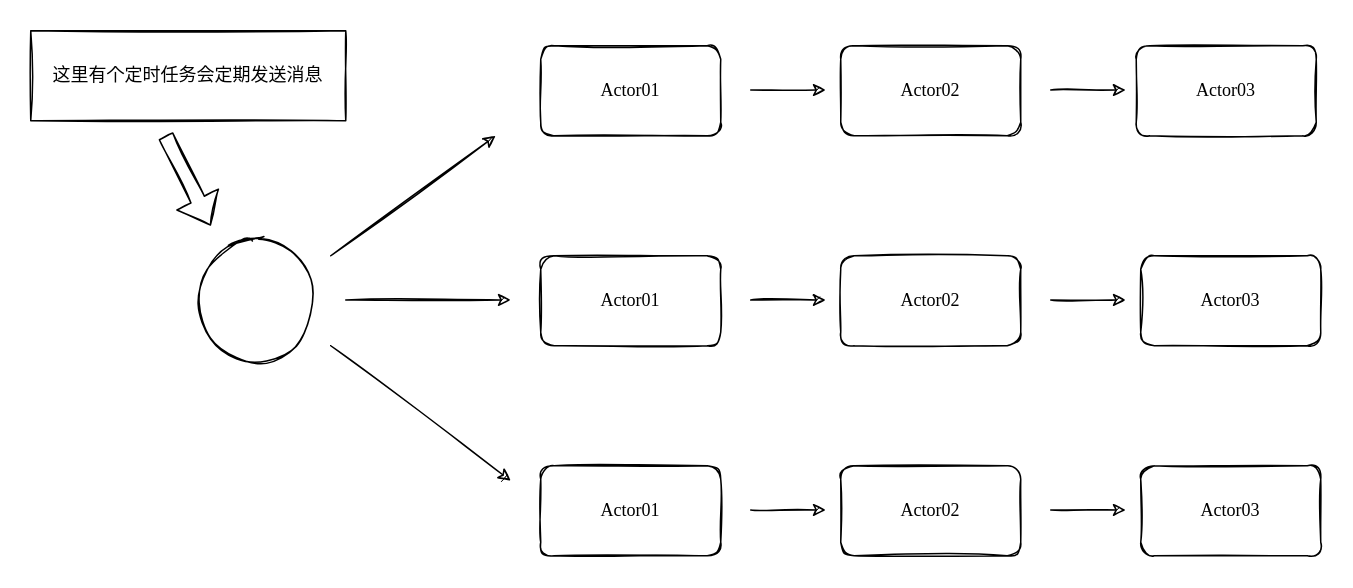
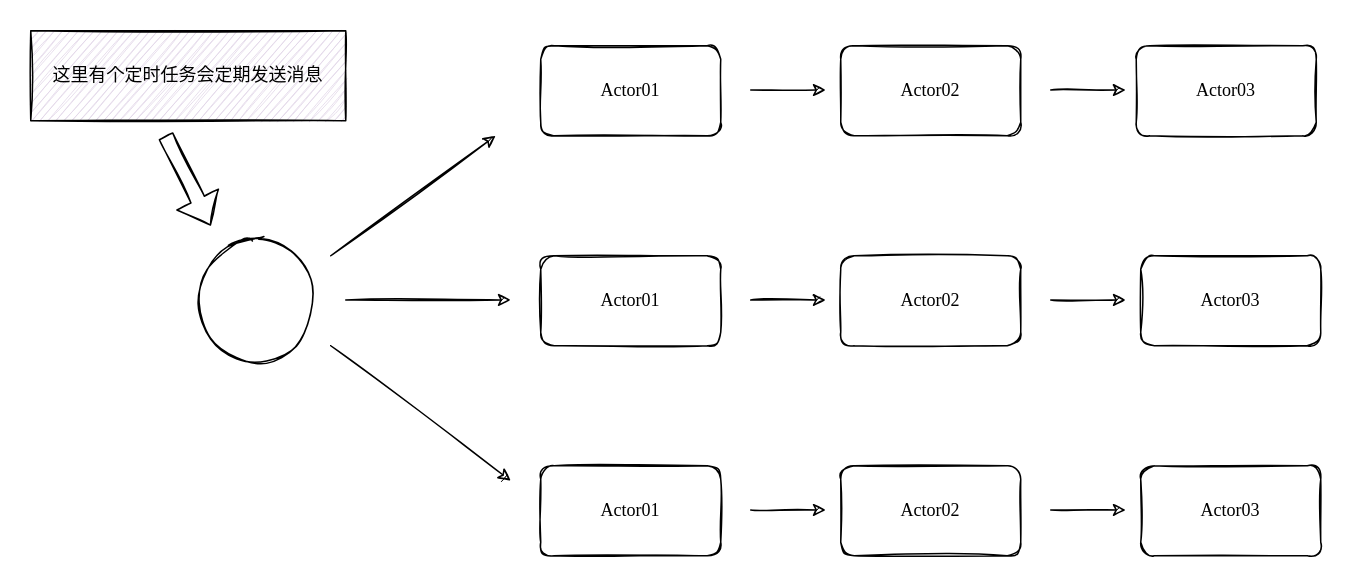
  <mxCell id="0" />
  <mxCell id="1" parent="0" />
  <mxCell id="2" value="" style="ellipse;whiteSpace=wrap;html=1;aspect=fixed;sketch=1;fontFamily=Comic Sans MS;" parent="1" vertex="1"><mxGeometry x="130" y="160" width="80" height="80" as="geometry" /></mxCell>
  <mxCell id="3" value="Actor01" style="rounded=1;whiteSpace=wrap;html=1;sketch=1;fontFamily=Comic Sans MS;" parent="1" vertex="1"><mxGeometry x="360" y="30" width="120" height="60" as="geometry" /></mxCell>
  <mxCell id="4" value="&lt;span&gt;Actor02&lt;/span&gt;" style="rounded=1;whiteSpace=wrap;html=1;sketch=1;fontFamily=Comic Sans MS;" parent="1" vertex="1"><mxGeometry x="560" y="30" width="120" height="60" as="geometry" /></mxCell>
  <mxCell id="5" value="&lt;span&gt;Actor03&lt;/span&gt;" style="rounded=1;whiteSpace=wrap;html=1;sketch=1;fontFamily=Comic Sans MS;" parent="1" vertex="1"><mxGeometry x="757" y="30" width="120" height="60" as="geometry" /></mxCell>
  <mxCell id="6" value="&lt;span&gt;Actor01&lt;/span&gt;" style="rounded=1;whiteSpace=wrap;html=1;sketch=1;fontFamily=Comic Sans MS;" parent="1" vertex="1"><mxGeometry x="360" y="170" width="120" height="60" as="geometry" /></mxCell>
  <mxCell id="7" value="&lt;span&gt;Actor02&lt;/span&gt;" style="rounded=1;whiteSpace=wrap;html=1;sketch=1;fontFamily=Comic Sans MS;" parent="1" vertex="1"><mxGeometry x="560" y="170" width="120" height="60" as="geometry" /></mxCell>
  <mxCell id="8" value="&lt;span&gt;Actor03&lt;/span&gt;" style="rounded=1;whiteSpace=wrap;html=1;sketch=1;fontFamily=Comic Sans MS;" parent="1" vertex="1"><mxGeometry x="760" y="170" width="120" height="60" as="geometry" /></mxCell>
  <mxCell id="9" value="&lt;span&gt;Actor01&lt;/span&gt;" style="rounded=1;whiteSpace=wrap;html=1;sketch=1;fontFamily=Comic Sans MS;" parent="1" vertex="1"><mxGeometry x="360" y="310" width="120" height="60" as="geometry" /></mxCell>
  <mxCell id="10" value="&lt;span&gt;Actor02&lt;/span&gt;" style="rounded=1;whiteSpace=wrap;html=1;sketch=1;fontFamily=Comic Sans MS;" parent="1" vertex="1"><mxGeometry x="560" y="310" width="120" height="60" as="geometry" /></mxCell>
  <mxCell id="11" value="&lt;span&gt;Actor03&lt;/span&gt;" style="rounded=1;whiteSpace=wrap;html=1;sketch=1;fontFamily=Comic Sans MS;" parent="1" vertex="1"><mxGeometry x="760" y="310" width="120" height="60" as="geometry" /></mxCell>
  <mxCell id="12" value="" style="endArrow=classic;html=1;rounded=0;sketch=1;fontFamily=Comic Sans MS;" parent="1" edge="1"><mxGeometry width="50" height="50" relative="1" as="geometry"><mxPoint x="220" y="170" as="sourcePoint" /><mxPoint x="330" y="90" as="targetPoint" /></mxGeometry></mxCell>
  <mxCell id="13" value="" style="endArrow=classic;html=1;rounded=0;sketch=1;fontFamily=Comic Sans MS;" parent="1" edge="1"><mxGeometry width="50" height="50" relative="1" as="geometry"><mxPoint x="230" y="199.5" as="sourcePoint" /><mxPoint x="340" y="199.5" as="targetPoint" /></mxGeometry></mxCell>
  <mxCell id="14" value="" style="endArrow=classic;html=1;rounded=0;sketch=1;fontFamily=Comic Sans MS;" parent="1" edge="1"><mxGeometry width="50" height="50" relative="1" as="geometry"><mxPoint x="220" y="230" as="sourcePoint" /><mxPoint x="340" y="320" as="targetPoint" /></mxGeometry></mxCell>
  <mxCell id="15" value="" style="shape=flexArrow;endArrow=classic;html=1;rounded=0;sketch=1;fontFamily=Comic Sans MS;" parent="1" edge="1"><mxGeometry width="50" height="50" relative="1" as="geometry"><mxPoint x="110" y="90" as="sourcePoint" /><mxPoint x="140" y="150" as="targetPoint" /></mxGeometry></mxCell>
- <mxCell id="16" value="这里有个定时任务会定期发送消息" style="rounded=0;whiteSpace=wrap;html=1;sketch=1;fontFamily=Comic Sans MS;" parent="1" vertex="1"><mxGeometry x="20" y="20" width="210" height="60" as="geometry" /></mxCell>
+ <mxCell id="16" value="这里有个定时任务会定期发送消息" style="rounded=0;whiteSpace=wrap;html=1;sketch=1;fontFamily=Comic Sans MS;fillColor=#e1d5e7;" parent="1" vertex="1"><mxGeometry x="20" y="20" width="210" height="60" as="geometry" /></mxCell>
  <mxCell id="17" value="" style="endArrow=classic;html=1;rounded=0;sketch=1;fontFamily=Comic Sans MS;" parent="1" edge="1"><mxGeometry width="50" height="50" relative="1" as="geometry"><mxPoint x="500" y="59.5" as="sourcePoint" /><mxPoint x="550" y="59.5" as="targetPoint" /></mxGeometry></mxCell>
  <mxCell id="18" value="" style="endArrow=classic;html=1;rounded=0;sketch=1;fontFamily=Comic Sans MS;" parent="1" edge="1"><mxGeometry width="50" height="50" relative="1" as="geometry"><mxPoint x="500" y="199.5" as="sourcePoint" /><mxPoint x="550" y="199.5" as="targetPoint" /></mxGeometry></mxCell>
  <mxCell id="19" value="" style="endArrow=classic;html=1;rounded=0;sketch=1;fontFamily=Comic Sans MS;" parent="1" edge="1"><mxGeometry width="50" height="50" relative="1" as="geometry"><mxPoint x="500" y="339.5" as="sourcePoint" /><mxPoint x="550" y="339.5" as="targetPoint" /></mxGeometry></mxCell>
  <mxCell id="20" value="" style="endArrow=classic;html=1;rounded=0;sketch=1;fontFamily=Comic Sans MS;" parent="1" edge="1"><mxGeometry width="50" height="50" relative="1" as="geometry"><mxPoint x="700" y="59.5" as="sourcePoint" /><mxPoint x="750" y="59.5" as="targetPoint" /></mxGeometry></mxCell>
  <mxCell id="21" value="" style="endArrow=classic;html=1;rounded=0;sketch=1;fontFamily=Comic Sans MS;" parent="1" edge="1"><mxGeometry width="50" height="50" relative="1" as="geometry"><mxPoint x="700" y="199.5" as="sourcePoint" /><mxPoint x="750" y="199.5" as="targetPoint" /></mxGeometry></mxCell>
  <mxCell id="22" value="" style="endArrow=classic;html=1;rounded=0;sketch=1;fontFamily=Comic Sans MS;" parent="1" edge="1"><mxGeometry width="50" height="50" relative="1" as="geometry"><mxPoint x="700" y="339.5" as="sourcePoint" /><mxPoint x="750" y="339.5" as="targetPoint" /></mxGeometry></mxCell>
